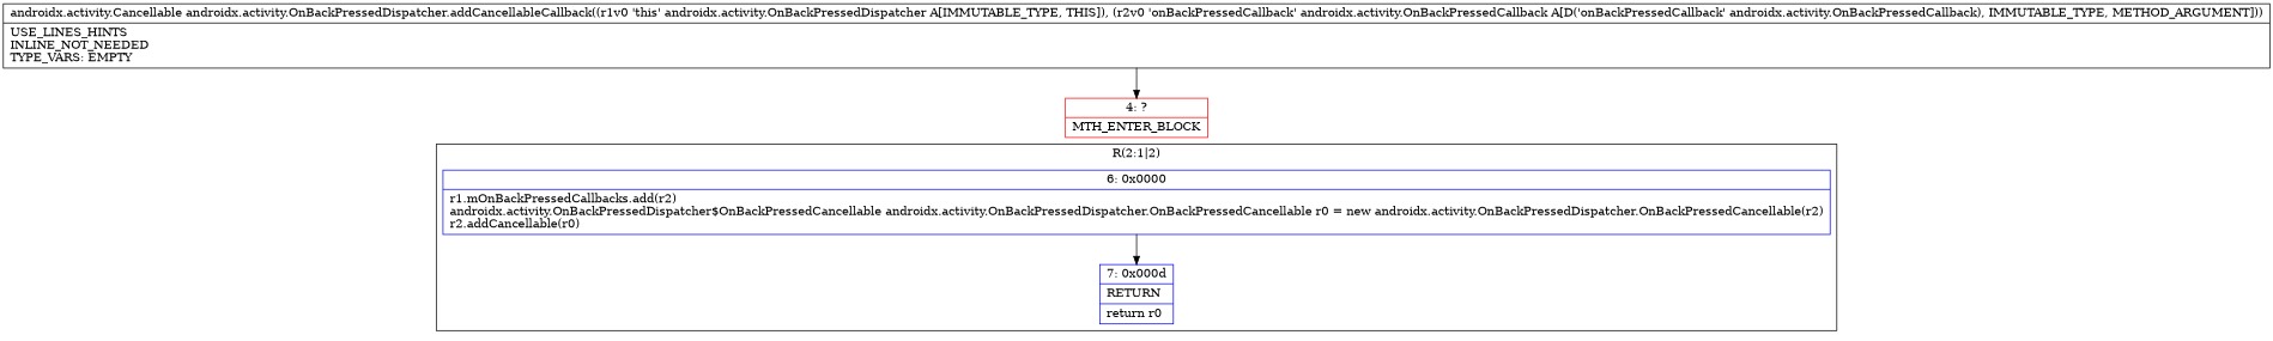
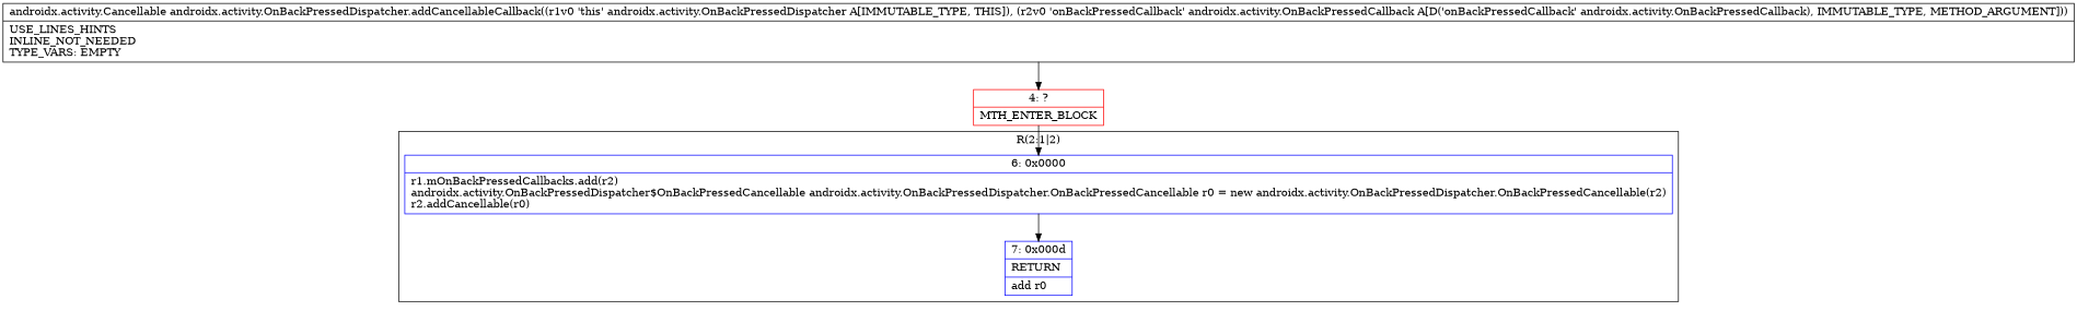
  digraph {
    node [color=blue shape=record]
    n1 [label="{6\:\ 0x0000|r1.mOnBackPressedCallbacks.add(r2)\landroidx.activity.OnBackPressedDispatcher$OnBackPressedCancellable androidx.activity.OnBackPressedDispatcher.OnBackPressedCancellable r0 = new androidx.activity.OnBackPressedDispatcher.OnBackPressedCancellable(r2)\lr2.addCancellable(r0)\l}"]
-   n2 [label="{7\:\ 0x000d|RETURN\l|return r0\l}"]
+   n2 [label="{7\:\ 0x000d|RETURN\l|add r0\l}"]
    n3 [color=red label="{4\:\ ?|MTH_ENTER_BLOCK\l}"]
    n4 [label="{androidx.activity.Cancellable androidx.activity.OnBackPressedDispatcher.addCancellableCallback((r1v0 'this' androidx.activity.OnBackPressedDispatcher A[IMMUTABLE_TYPE, THIS]), (r2v0 'onBackPressedCallback' androidx.activity.OnBackPressedCallback A[D('onBackPressedCallback' androidx.activity.OnBackPressedCallback), IMMUTABLE_TYPE, METHOD_ARGUMENT]))  | USE_LINES_HINTS\lINLINE_NOT_NEEDED\lTYPE_VARS: EMPTY\l}" color=""]
    subgraph cluster_1 {
      label="R(2:1|2)"
      n1
      n2
    }
    n1 -> n2
+   n3 -> n1
    n4 -> n3
  }
